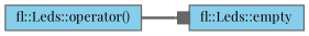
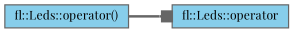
  digraph {
    rankdir=LR
    fontname="Playfair Display"
    node [fillcolor=skyblue fontname="Playfair Display" fontsize=10 shape=box style=filled]
    n1 [color=gray40 fontcolor=black height=0.2 label="fl::Leds::operator()" width=0.4]
-   n2 [color=grey40 height=0.2 label="fl::Leds::empty" width=0.4]
+   n2 [color=grey40 height=0.2 label="fl::Leds::operator" width=0.4]
    n1 -> n2 [color=gray40 fontname="Playfair Display" fontsize=10 labelfontname=Helvetica labelfontsize=10 style=bold arrowhead=box]
  }
